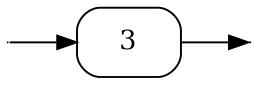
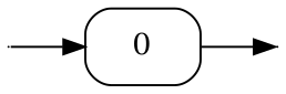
  digraph {
    rankdir=LR
    vcsn_context="lal_char(ab)_b"
    node [shape=point]
    I0 [width=0]
    F0 [width=0]
-   n3 [label=3 shape=box style=rounded]
+   n3 [label=0 shape=box style=rounded]
    subgraph sub_1 {
      I0
      F0
    }
    subgraph sub_2 {
      n3
    }
    I0 -> n3
    n3 -> F0
  }
